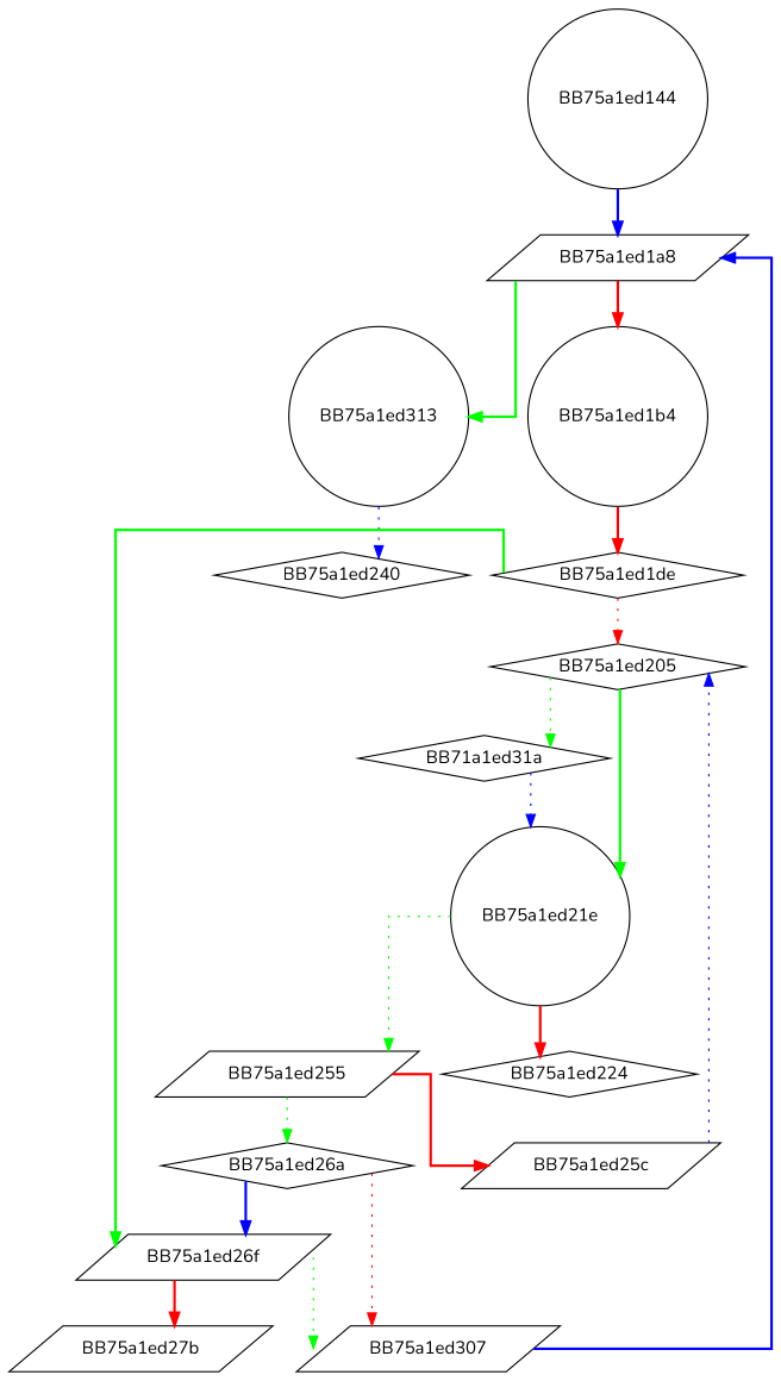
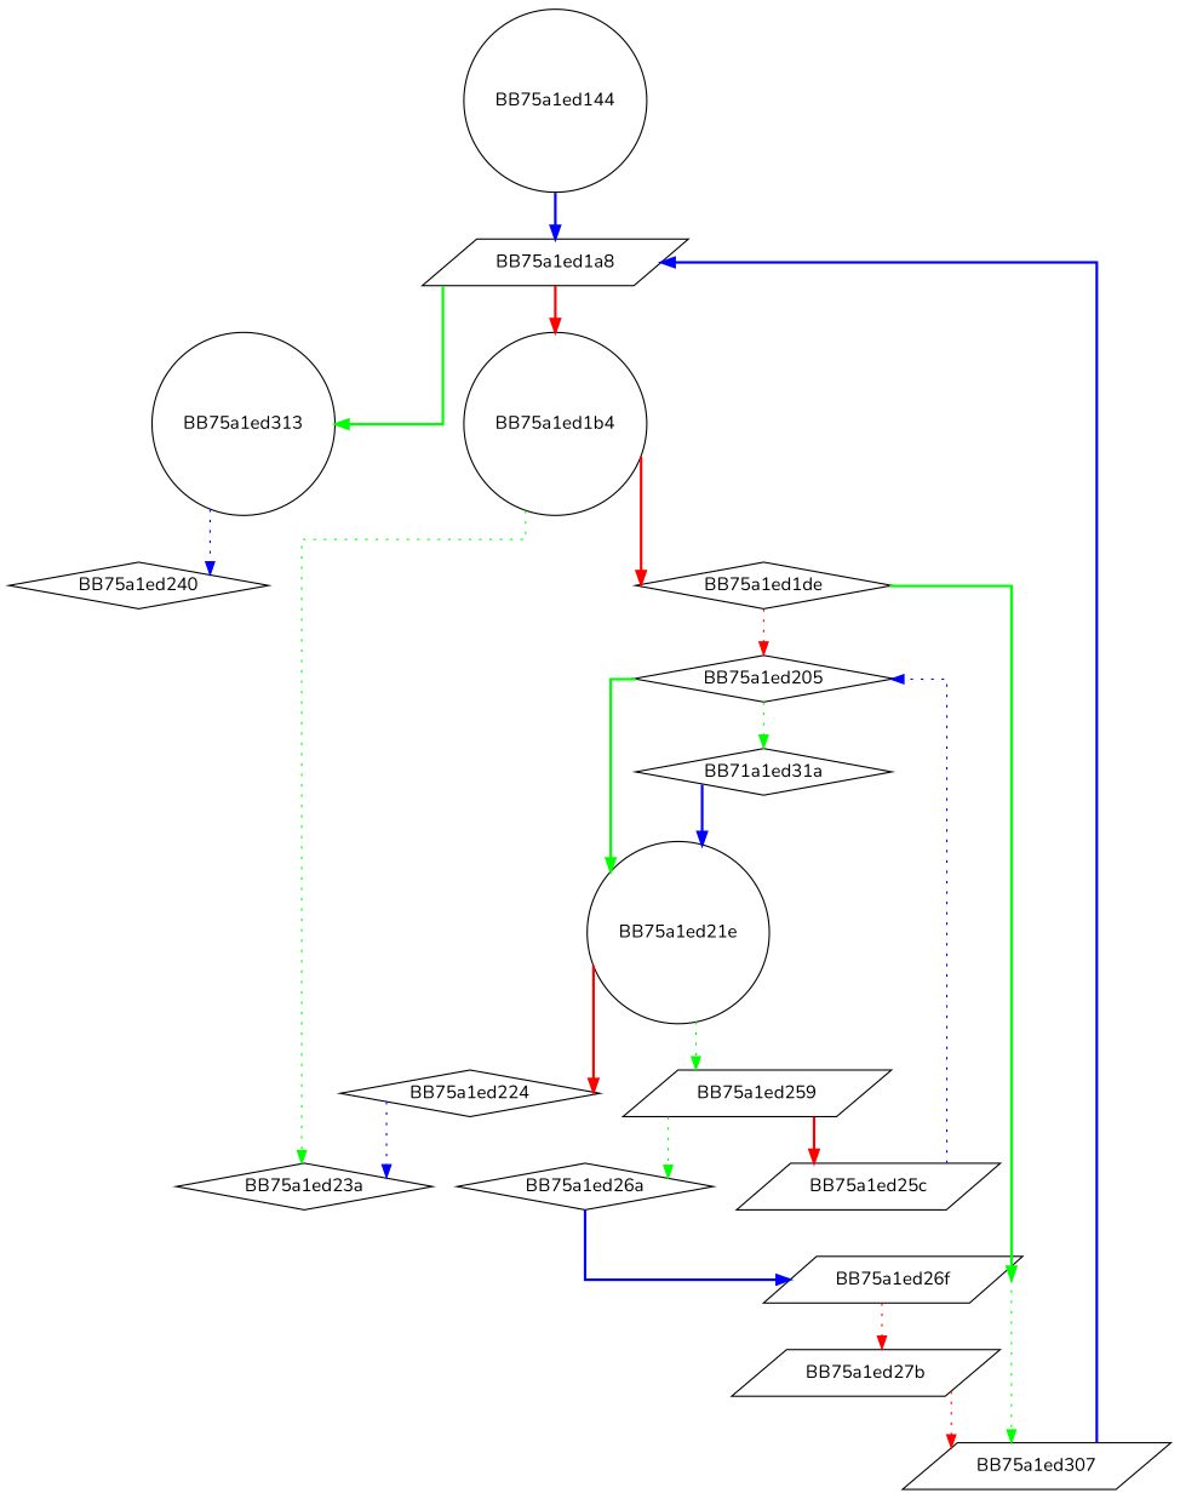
  digraph {
    fontname=Nunito
    splines=ortho
    node [fontname=Nunito shape=diamond]
    edge [color=green fontname=Nunito style=dotted]
    BB75a1ed144 [shape=circle]
    BB75a1ed1a8 [shape=parallelogram]
    BB75a1ed313 [shape=circle]
    BB75a1ed1b4 [shape=circle]
    BB75a1ed240
+   BB75a1ed23a
    BB75a1ed1de
    BB75a1ed26f [shape=parallelogram]
    BB75a1ed205
    BB75a1ed307 [shape=parallelogram]
    BB75a1ed27b [shape=parallelogram]
    n12 [label=BB71a1ed31a]
    BB75a1ed21e [shape=circle]
-   BB75a1ed255 [shape=parallelogram]
+   BB75a1ed255 [shape=parallelogram label=BB75a1ed259]
    BB75a1ed224
    BB75a1ed26a
    BB75a1ed25c [shape=parallelogram]
    BB75a1ed144 -> BB75a1ed1a8 [color=blue style=bold]
    BB75a1ed1a8 -> BB75a1ed313 [style=bold]
    BB75a1ed1a8 -> BB75a1ed1b4 [color=red style=bold]
    BB75a1ed313 -> BB75a1ed240 [color=blue]
+   BB75a1ed1b4 -> BB75a1ed23a
    BB75a1ed1b4 -> BB75a1ed1de [color=red style=bold]
    BB75a1ed1de -> BB75a1ed26f [style=bold]
    BB75a1ed1de -> BB75a1ed205 [color=red]
    BB75a1ed26f -> BB75a1ed307
-   BB75a1ed26f -> BB75a1ed27b [color=red style=bold]
+   BB75a1ed26f -> BB75a1ed27b [color=red]
    BB75a1ed205 -> n12
    BB75a1ed205 -> BB75a1ed21e [style=bold]
    BB75a1ed307 -> BB75a1ed1a8 [color=blue style=bold]
-   BB75a1ed26a -> BB75a1ed307 [color=red]
-   n12 -> BB75a1ed21e [color=blue]
+   BB75a1ed27b -> BB75a1ed307 [color=red]
+   n12 -> BB75a1ed21e [color=blue style=bold]
    BB75a1ed21e -> BB75a1ed255
    BB75a1ed21e -> BB75a1ed224 [color=red style=bold]
    BB75a1ed255 -> BB75a1ed26a
    BB75a1ed255 -> BB75a1ed25c [color=red style=bold]
+   BB75a1ed224 -> BB75a1ed23a [color=blue]
    BB75a1ed26a -> BB75a1ed26f [color=blue style=bold]
    BB75a1ed25c -> BB75a1ed205 [color=blue]
  }
